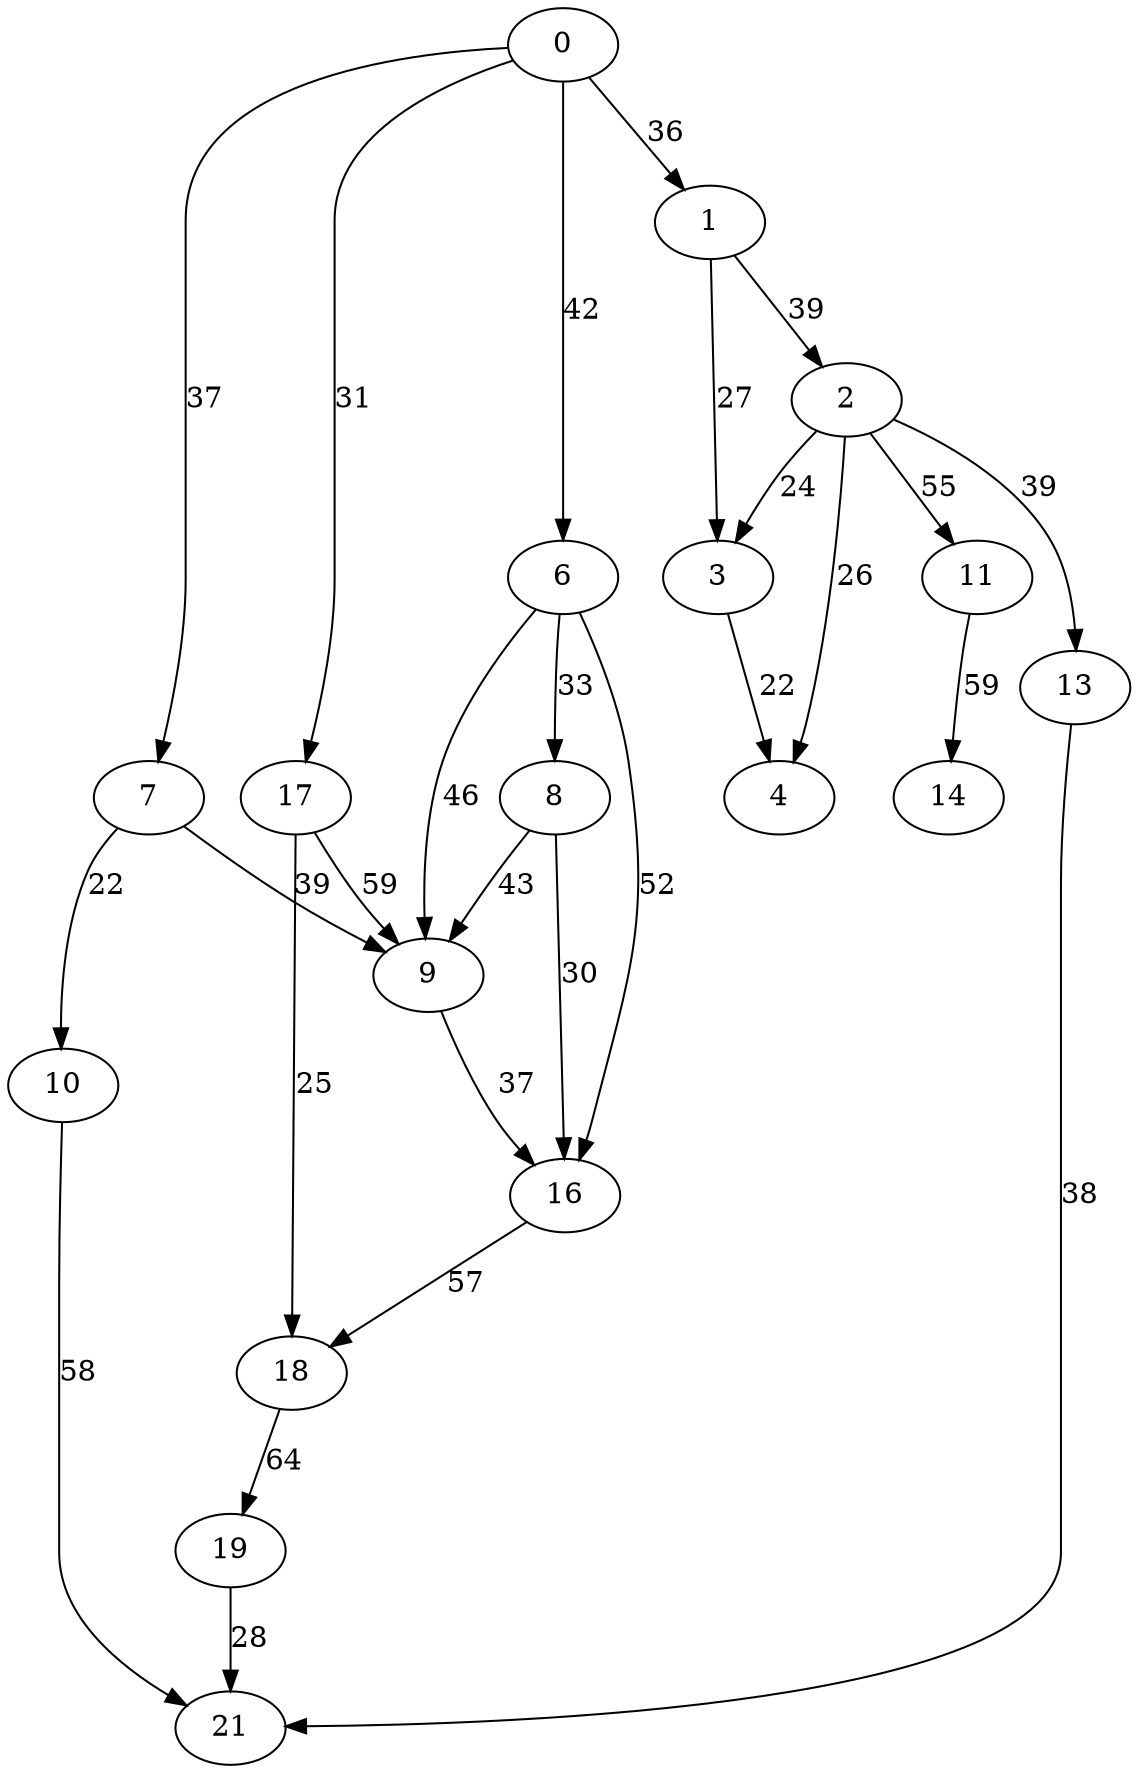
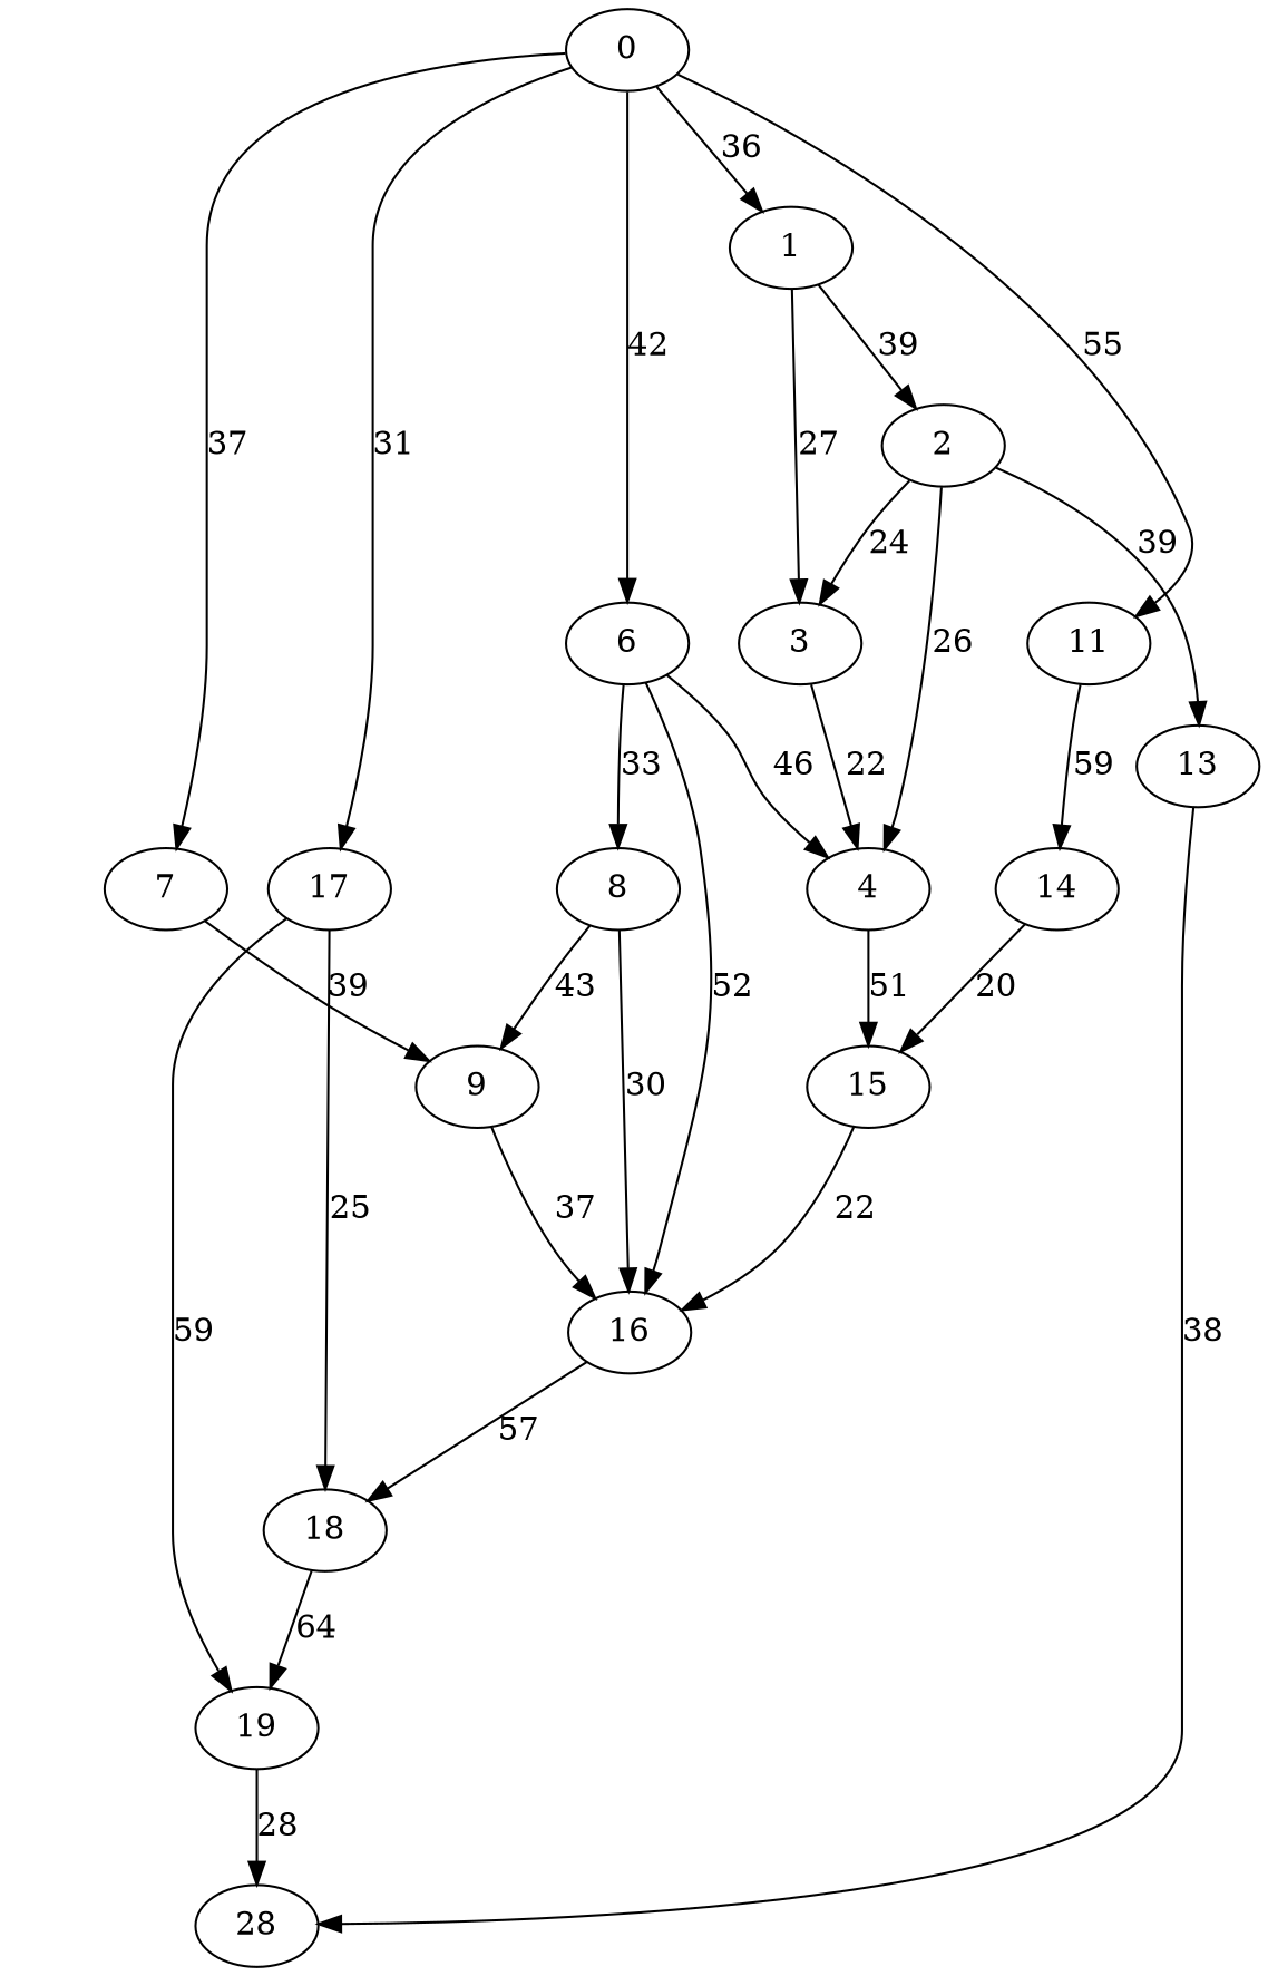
  digraph {
    0
    1
    6
    7
    11
    17
    2
    3
    8
    9
    16
-   10
    14
    18
    19
    4
    13
-   21
+   21 [label=28]
+   15
    0 -> 1 [label=36]
    0 -> 6 [label=42]
    0 -> 7 [label=37]
-   2 -> 11 [label=55]
+   0 -> 11 [label=55]
    0 -> 17 [label=31]
    1 -> 2 [label=39]
    1 -> 3 [label=27]
    6 -> 8 [label=33]
-   6 -> 9 [label=46]
+   6 -> 4 [label=46]
    6 -> 16 [label=52]
    7 -> 9 [label=39]
-   7 -> 10 [label=22]
    11 -> 14 [label=59]
    17 -> 18 [label=25]
-   17 -> 9 [label=59]
+   17 -> 19 [label=59]
    2 -> 3 [label=24]
    2 -> 4 [label=26]
    2 -> 13 [label=39]
    3 -> 4 [label=22]
    8 -> 9 [label=43]
    8 -> 16 [label=30]
    9 -> 16 [label=37]
    16 -> 18 [label=57]
-   10 -> 21 [label=58]
+   14 -> 15 [label=20]
    18 -> 19 [label=64]
    19 -> 21 [label=28]
+   4 -> 15 [label=51]
    13 -> 21 [label=38]
+   15 -> 16 [label=22]
  }
